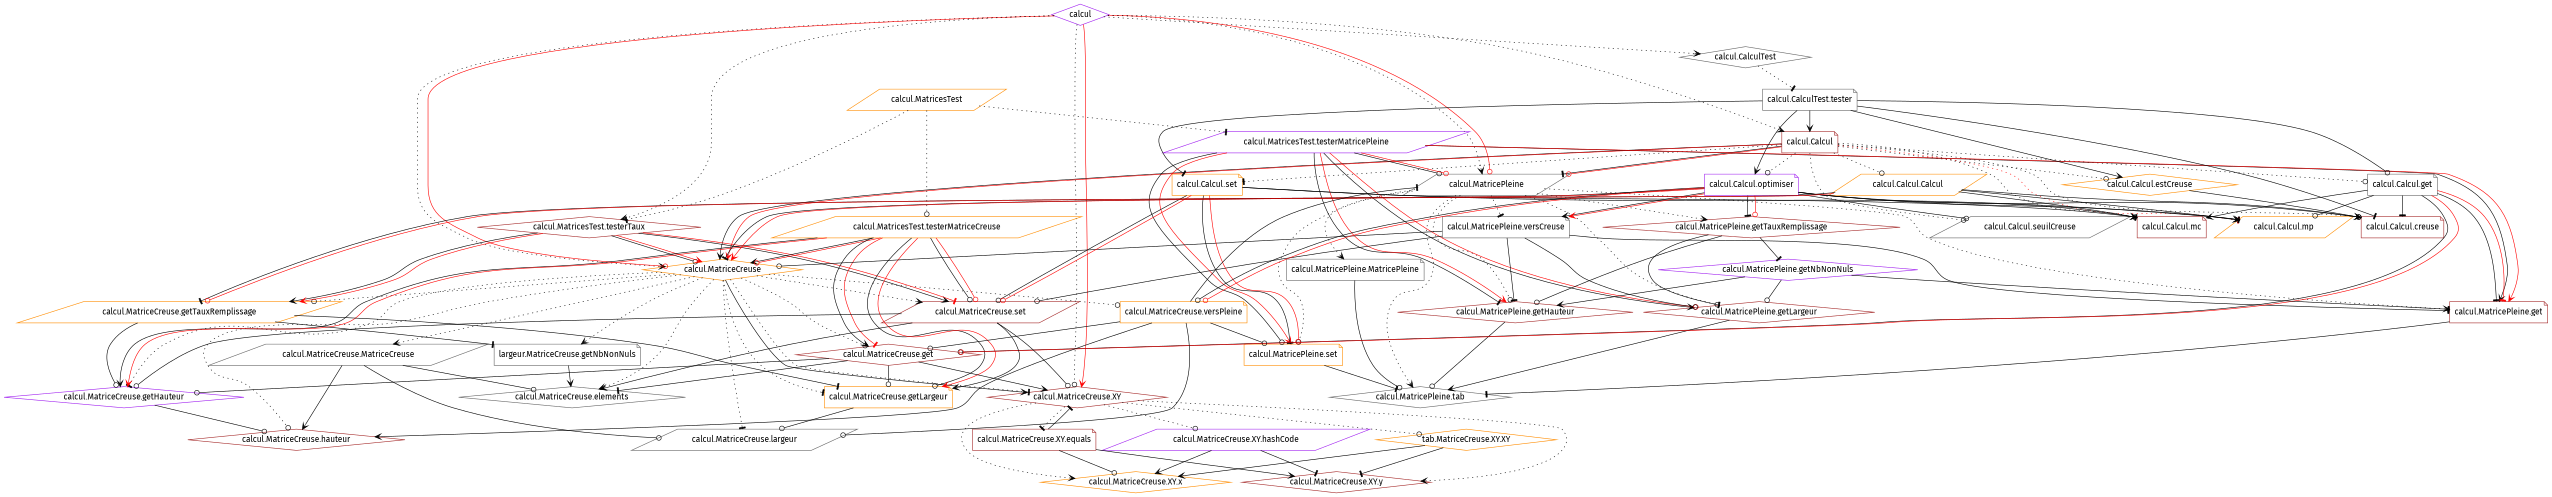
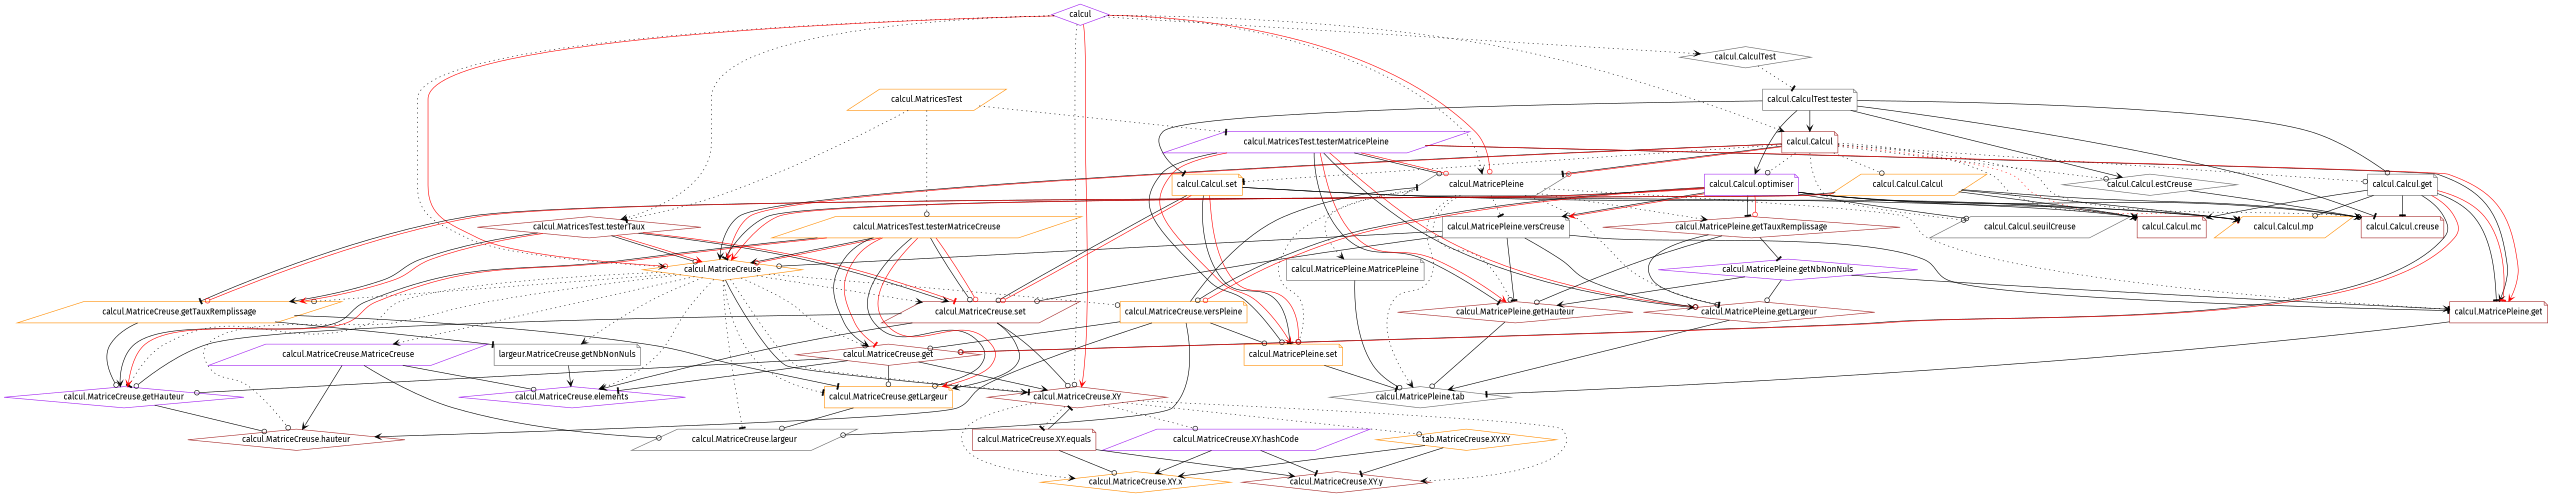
  digraph {
    fontname="Fira Sans"
    node [color=brown fontname="Fira Sans" shape=diamond]
    edge [arrowhead=odot fontname="Fira Sans"]
    n1 [color=purple label=calcul]
    n2 [color=gray40 label="calcul.CalculTest"]
    n3 [color=gray40 label="calcul.MatricePleine" shape=parallelogram]
    n4 [label="calcul.Calcul" shape=note]
    n5 [label="calcul.MatriceCreuse.XY"]
    n6 [color=darkorange label="calcul.MatriceCreuse"]
    n7 [label="calcul.MatricesTest.testerTaux"]
    n8 [color=darkorange label="calcul.MatricesTest" shape=parallelogram]
    n9 [color=purple label="calcul.MatricesTest.testerMatricePleine" shape=parallelogram]
    n10 [color=darkorange label="calcul.MatricesTest.testerMatriceCreuse" shape=parallelogram]
    n11 [color=gray40 label="calcul.CalculTest.tester" shape=note]
    n12 [label="calcul.MatricePleine.getHauteur"]
    n13 [label="calcul.MatricePleine.getLargeur"]
    n14 [color=darkorange label="calcul.MatricePleine.set" shape=note]
    n15 [label="calcul.MatricePleine.get" shape=note]
    n16 [color=gray40 label="calcul.MatricePleine.MatricePleine" shape=note]
    n17 [color=gray40 label="calcul.MatricePleine.versCreuse" shape=note]
    n18 [label="calcul.MatricePleine.getTauxRemplissage"]
    n19 [color=gray40 label="calcul.MatricePleine.tab"]
    n20 [color=darkorange label="calcul.Calcul.set" shape=note]
    n21 [color=gray40 label="calcul.Calcul.get" shape=note]
-   n22 [color=darkorange label="calcul.Calcul.estCreuse"]
+   n22 [color=gray40 label="calcul.Calcul.estCreuse"]
    n23 [color=purple label="calcul.Calcul.optimiser" shape=note]
    n24 [color=darkorange label="calcul.Calcul.Calcul" shape=parallelogram]
    n25 [color=gray40 label="calcul.Calcul.seuilCreuse" shape=parallelogram]
    n26 [label="calcul.Calcul.creuse" shape=note]
    n27 [label="calcul.Calcul.mc" shape=note]
    n28 [color=darkorange label="calcul.Calcul.mp" shape=parallelogram]
    n29 [color=darkorange label="tab.MatriceCreuse.XY.XY"]
    n30 [label="calcul.MatriceCreuse.XY.equals" shape=note]
    n31 [color=purple label="calcul.MatriceCreuse.XY.hashCode" shape=parallelogram]
    n32 [color=darkorange label="calcul.MatriceCreuse.XY.x"]
    n33 [label="calcul.MatriceCreuse.XY.y"]
    n34 [color=darkorange label="calcul.MatriceCreuse.getLargeur" shape=note]
    n35 [color=purple label="calcul.MatriceCreuse.getHauteur"]
    n36 [label="calcul.MatriceCreuse.set" shape=parallelogram]
    n37 [label="calcul.MatriceCreuse.get"]
    n38 [color=darkorange label="calcul.MatriceCreuse.getTauxRemplissage" shape=parallelogram]
    n39 [color=darkorange label="calcul.MatriceCreuse.versPleine" shape=note]
-   n40 [color=gray40 label="calcul.MatriceCreuse.MatriceCreuse" shape=parallelogram]
+   n40 [color=purple label="calcul.MatriceCreuse.MatriceCreuse" shape=parallelogram]
    n41 [color=gray40 label="largeur.MatriceCreuse.getNbNonNuls" shape=note]
-   n42 [color=gray40 label="calcul.MatriceCreuse.elements"]
+   n42 [color=purple label="calcul.MatriceCreuse.elements"]
    n43 [label="calcul.MatriceCreuse.hauteur"]
    n44 [color=gray40 label="calcul.MatriceCreuse.largeur" shape=parallelogram]
    n45 [color=purple label="calcul.MatricePleine.getNbNonNuls"]
    n1 -> n2 [arrowhead=vee style=dotted]
    n1 -> n3 [arrowhead=vee style=dotted]
    n1 -> n3 [color=red]
    n1 -> n4 [arrowhead=vee style=dotted]
    n1 -> n5 [style=dotted]
    n1 -> n5 [arrowhead=vee color=red]
    n1 -> n6 [arrowhead=vee style=dotted]
    n1 -> n6 [color=red]
    n1 -> n7 [arrowhead=vee style=dotted]
    n2 -> n11 [arrowhead=tee style=dotted]
    n3 -> n12 [style=dotted]
    n3 -> n13 [style=dotted]
    n3 -> n14 [style=dotted]
    n3 -> n15 [arrowhead=vee style=dotted]
    n3 -> n16 [arrowhead=vee style=dotted]
    n3 -> n17 [arrowhead=tee style=dotted]
    n3 -> n18 [arrowhead=vee style=dotted]
    n3 -> n19 [arrowhead=vee style=dotted]
    n4 -> n3 [arrowhead=tee]
    n4 -> n3 [color=red]
    n4 -> n6 [arrowhead=vee]
    n4 -> n6 [arrowhead=vee color=red]
    n4 -> n20 [arrowhead=tee style=dotted]
    n4 -> n21 [style=dotted]
    n4 -> n22 [style=dotted]
    n4 -> n23 [style=dotted]
    n4 -> n24 [style=dotted]
    n4 -> n25 [style=dotted]
    n4 -> n26 [arrowhead=vee style=dotted]
    n4 -> n27 [arrowhead=tee style=dotted]
    n4 -> n28 [arrowhead=tee color=red style=dotted]
    n5 -> n29 [style=dotted]
    n5 -> n30 [arrowhead=tee style=dotted]
    n5 -> n31 [style=dotted]
    n5 -> n32 [arrowhead=vee style=dotted]
    n5 -> n33 [arrowhead=vee style=dotted]
    n6 -> n5 [arrowhead=vee]
    n6 -> n5 [arrowhead=tee style=dotted]
    n6 -> n34 [arrowhead=tee style=dotted]
    n6 -> n35 [arrowhead=tee style=dotted]
    n6 -> n36 [arrowhead=vee style=dotted]
    n6 -> n37 [style=dotted]
    n6 -> n38 [style=dotted]
    n6 -> n39 [style=dotted]
    n6 -> n40 [arrowhead=vee style=dotted]
    n6 -> n41 [arrowhead=vee style=dotted]
    n6 -> n42 [arrowhead=vee style=dotted]
    n6 -> n43 [style=dotted]
    n6 -> n44 [arrowhead=tee style=dotted]
    n7 -> n6
    n7 -> n6 [arrowhead=vee color=red]
    n7 -> n36 [arrowhead=vee]
    n7 -> n36 [arrowhead=tee color=red]
    n7 -> n38 [arrowhead=vee]
    n7 -> n38 [arrowhead=vee color=red]
    n8 -> n7 [arrowhead=tee style=dotted]
    n8 -> n9 [arrowhead=tee style=dotted]
    n8 -> n10 [style=dotted]
    n9 -> n3
    n9 -> n3 [color=red]
    n9 -> n12 [arrowhead=tee]
    n9 -> n12 [arrowhead=vee color=red]
    n9 -> n13 [arrowhead=vee]
    n9 -> n13 [color=red]
    n9 -> n14
    n9 -> n14 [arrowhead=vee color=red]
    n9 -> n15 [arrowhead=vee]
    n9 -> n15 [arrowhead=vee color=red]
    n10 -> n6 [arrowhead=vee]
    n10 -> n6 [color=red]
    n10 -> n34
    n10 -> n34 [arrowhead=vee color=red]
    n10 -> n35 [arrowhead=vee]
    n10 -> n35 [arrowhead=vee color=red]
    n10 -> n36
    n10 -> n36 [color=red]
    n10 -> n37 [arrowhead=vee]
    n10 -> n37 [arrowhead=tee color=red]
    n11 -> n4 [arrowhead=vee]
    n11 -> n20 [arrowhead=tee]
    n11 -> n21
    n11 -> n22 [arrowhead=vee]
    n11 -> n23 [arrowhead=vee]
    n11 -> n26 [arrowhead=tee]
    n12 -> n19
    n13 -> n19 [arrowhead=vee]
    n14 -> n19 [arrowhead=tee]
    n15 -> n19 [arrowhead=tee]
    n16 -> n19
    n17 -> n6
    n17 -> n12 [arrowhead=tee]
    n17 -> n13
    n17 -> n15 [arrowhead=tee]
    n17 -> n36
    n18 -> n12
    n18 -> n13 [arrowhead=tee]
    n18 -> n45 [arrowhead=tee]
    n20 -> n14 [arrowhead=tee]
    n20 -> n14 [color=red]
    n20 -> n27 [arrowhead=vee]
    n20 -> n28 [arrowhead=vee]
    n20 -> n36
    n20 -> n36 [color=red]
    n21 -> n15 [arrowhead=tee]
    n21 -> n15 [arrowhead=tee color=red]
    n21 -> n26 [arrowhead=tee]
    n21 -> n27 [arrowhead=vee]
    n21 -> n28
    n21 -> n37
    n21 -> n37 [color=red]
    n22 -> n26 [arrowhead=vee]
    n23 -> n17 [arrowhead=vee]
    n23 -> n17 [arrowhead=vee color=red]
    n23 -> n18 [arrowhead=tee]
    n23 -> n18 [color=red]
    n23 -> n25
    n23 -> n26
    n23 -> n27 [arrowhead=vee]
    n23 -> n28 [arrowhead=tee]
    n23 -> n38 [arrowhead=tee]
    n23 -> n38 [color=red]
    n23 -> n39
    n23 -> n39 [color=red]
    n24 -> n6 [arrowhead=tee]
    n24 -> n6 [arrowhead=vee color=red]
    n24 -> n26
    n24 -> n27
    n24 -> n28 [arrowhead=vee]
    n29 -> n32 [arrowhead=vee]
    n29 -> n33 [arrowhead=tee]
    n30 -> n5 [arrowhead=tee]
    n30 -> n32
    n30 -> n33 [arrowhead=vee]
    n31 -> n32 [arrowhead=vee]
    n31 -> n33 [arrowhead=tee]
    n34 -> n44
    n35 -> n43
    n36 -> n5
    n36 -> n34 [arrowhead=vee]
    n36 -> n35
    n36 -> n42 [arrowhead=vee]
    n37 -> n5 [arrowhead=vee]
    n37 -> n34
    n37 -> n35
    n37 -> n42 [arrowhead=tee]
    n38 -> n34 [arrowhead=tee]
    n38 -> n35
    n38 -> n41 [arrowhead=tee]
    n39 -> n3 [arrowhead=tee]
    n39 -> n14
    n39 -> n37
    n39 -> n43 [arrowhead=vee]
    n39 -> n44
    n40 -> n42
    n40 -> n43 [arrowhead=vee]
    n40 -> n44
    n41 -> n42 [arrowhead=vee]
    n45 -> n12 [arrowhead=vee]
    n45 -> n13
    n45 -> n15 [arrowhead=tee]
  }
